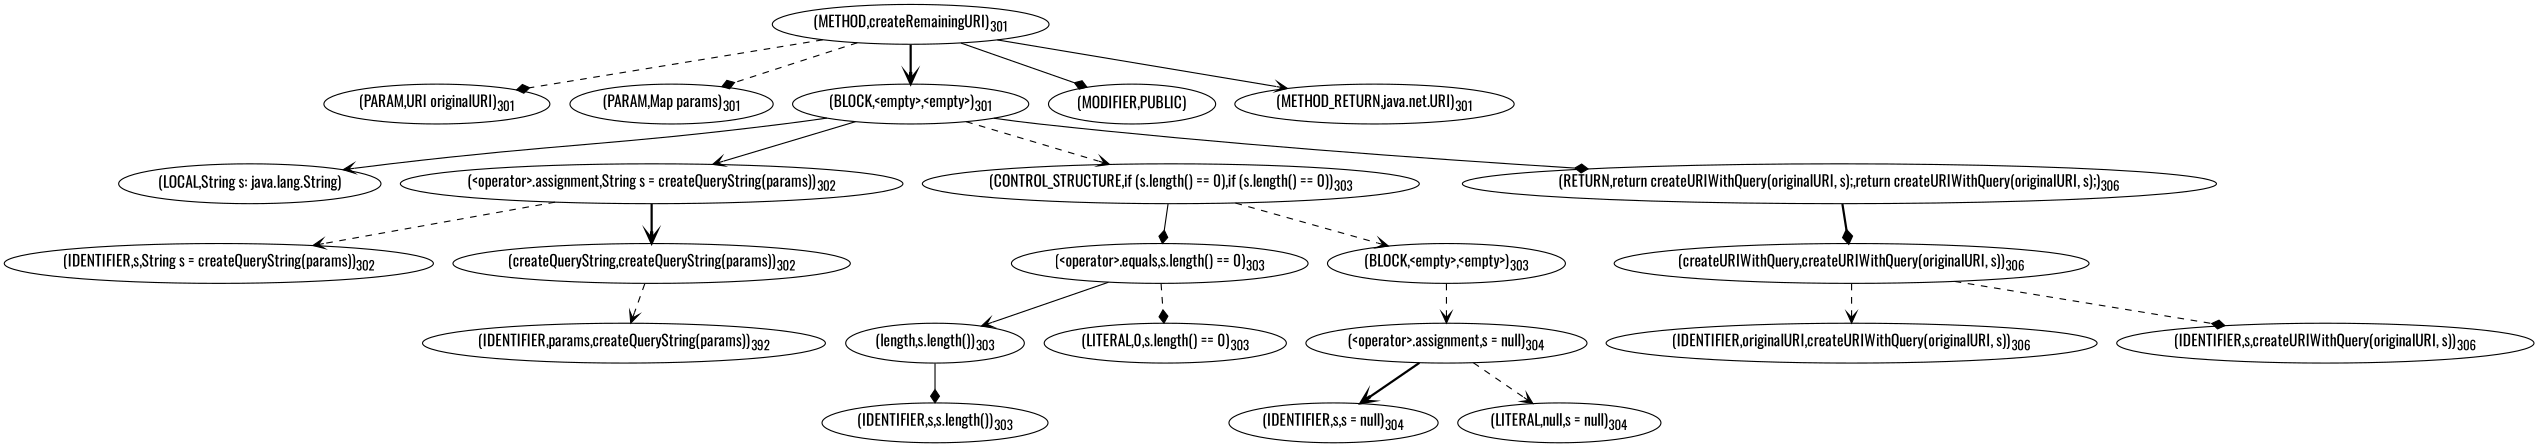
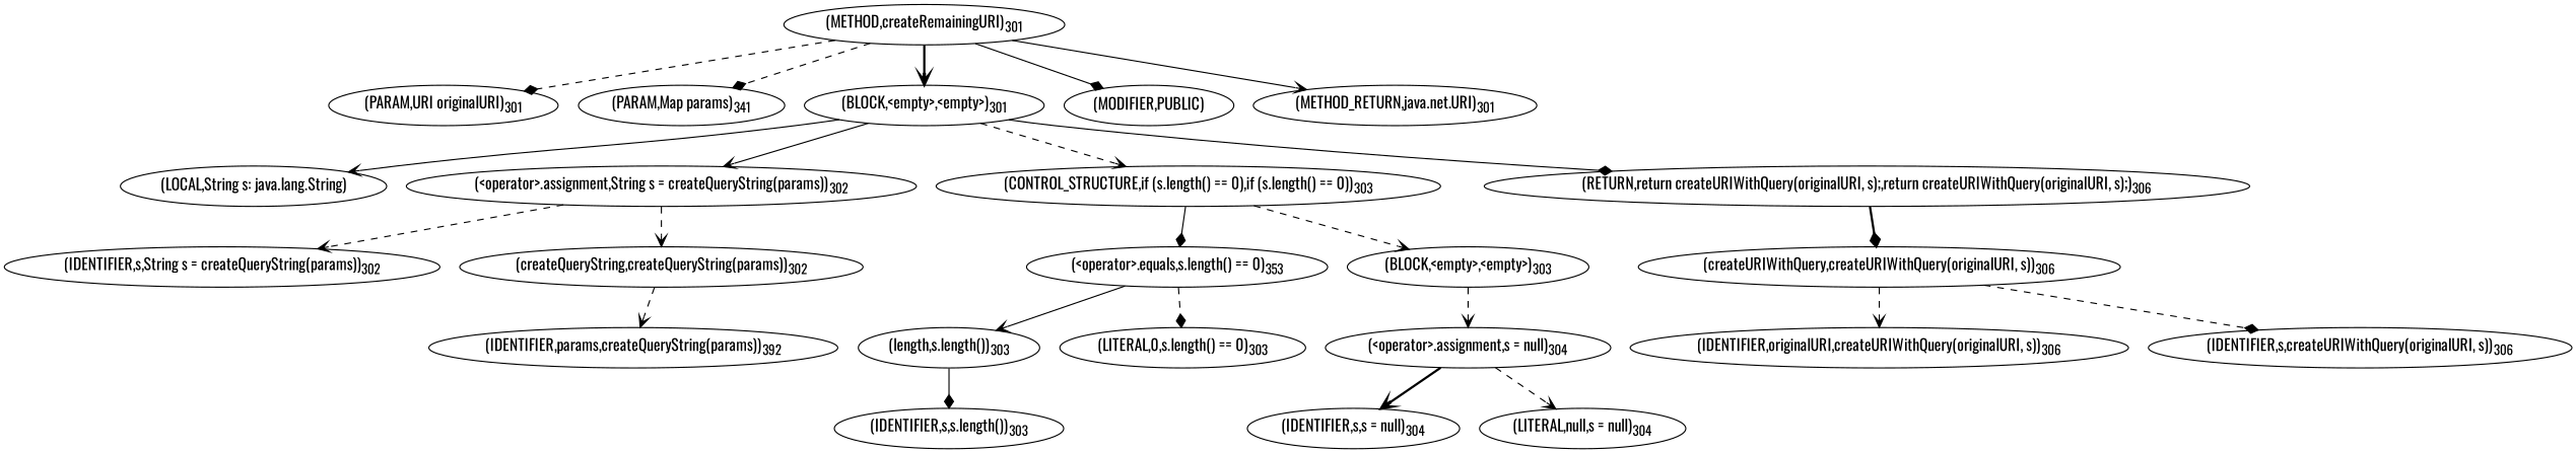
  digraph {
    fontname=Oswald
    node [fontname=Oswald]
    edge [arrowhead=vee fontname=Oswald style=dashed]
    n1 [label=<(METHOD,createRemainingURI)<SUB>301</SUB>>]
    n2 [label=<(PARAM,URI originalURI)<SUB>301</SUB>>]
-   n3 [label=<(PARAM,Map params)<SUB>301</SUB>>]
+   n3 [label=<(PARAM,Map params)<SUB>341</SUB>>]
    n4 [label=<(BLOCK,&lt;empty&gt;,&lt;empty&gt;)<SUB>301</SUB>>]
    n5 [label=<(MODIFIER,PUBLIC)>]
    n6 [label=<(METHOD_RETURN,java.net.URI)<SUB>301</SUB>>]
    n7 [label=<(LOCAL,String s: java.lang.String)>]
    n8 [label=<(&lt;operator&gt;.assignment,String s = createQueryString(params))<SUB>302</SUB>>]
    n9 [label=<(CONTROL_STRUCTURE,if (s.length() == 0),if (s.length() == 0))<SUB>303</SUB>>]
    n10 [label=<(RETURN,return createURIWithQuery(originalURI, s);,return createURIWithQuery(originalURI, s);)<SUB>306</SUB>>]
    n11 [label=<(IDENTIFIER,s,String s = createQueryString(params))<SUB>302</SUB>>]
    n12 [label=<(createQueryString,createQueryString(params))<SUB>302</SUB>>]
-   n13 [label=<(&lt;operator&gt;.equals,s.length() == 0)<SUB>303</SUB>>]
+   n13 [label=<(&lt;operator&gt;.equals,s.length() == 0)<SUB>353</SUB>>]
    n14 [label=<(BLOCK,&lt;empty&gt;,&lt;empty&gt;)<SUB>303</SUB>>]
    n15 [label=<(createURIWithQuery,createURIWithQuery(originalURI, s))<SUB>306</SUB>>]
    n16 [label=<(IDENTIFIER,params,createQueryString(params))<SUB>392</SUB>>]
    n17 [label=<(length,s.length())<SUB>303</SUB>>]
    n18 [label=<(LITERAL,0,s.length() == 0)<SUB>303</SUB>>]
    n19 [label=<(&lt;operator&gt;.assignment,s = null)<SUB>304</SUB>>]
    n20 [label=<(IDENTIFIER,s,s.length())<SUB>303</SUB>>]
    n21 [label=<(IDENTIFIER,s,s = null)<SUB>304</SUB>>]
    n22 [label=<(LITERAL,null,s = null)<SUB>304</SUB>>]
    n23 [label=<(IDENTIFIER,originalURI,createURIWithQuery(originalURI, s))<SUB>306</SUB>>]
    n24 [label=<(IDENTIFIER,s,createURIWithQuery(originalURI, s))<SUB>306</SUB>>]
    n1 -> n2 [arrowhead=diamond]
    n1 -> n3 [arrowhead=diamond]
    n1 -> n4 [style=bold]
    n1 -> n5 [arrowhead=diamond style=solid]
    n1 -> n6 [style=solid]
    n4 -> n7 [style=solid]
    n4 -> n8 [style=solid]
    n4 -> n9
    n4 -> n10 [arrowhead=diamond style=solid]
    n8 -> n11
-   n8 -> n12 [style=bold]
+   n8 -> n12
    n9 -> n13 [arrowhead=diamond style=solid]
    n9 -> n14
    n10 -> n15 [arrowhead=diamond style=bold]
    n12 -> n16
    n13 -> n17 [style=solid]
    n13 -> n18 [arrowhead=diamond]
    n14 -> n19
    n15 -> n23
    n15 -> n24 [arrowhead=diamond]
    n17 -> n20 [arrowhead=diamond style=solid]
    n19 -> n21 [style=bold]
    n19 -> n22
  }
